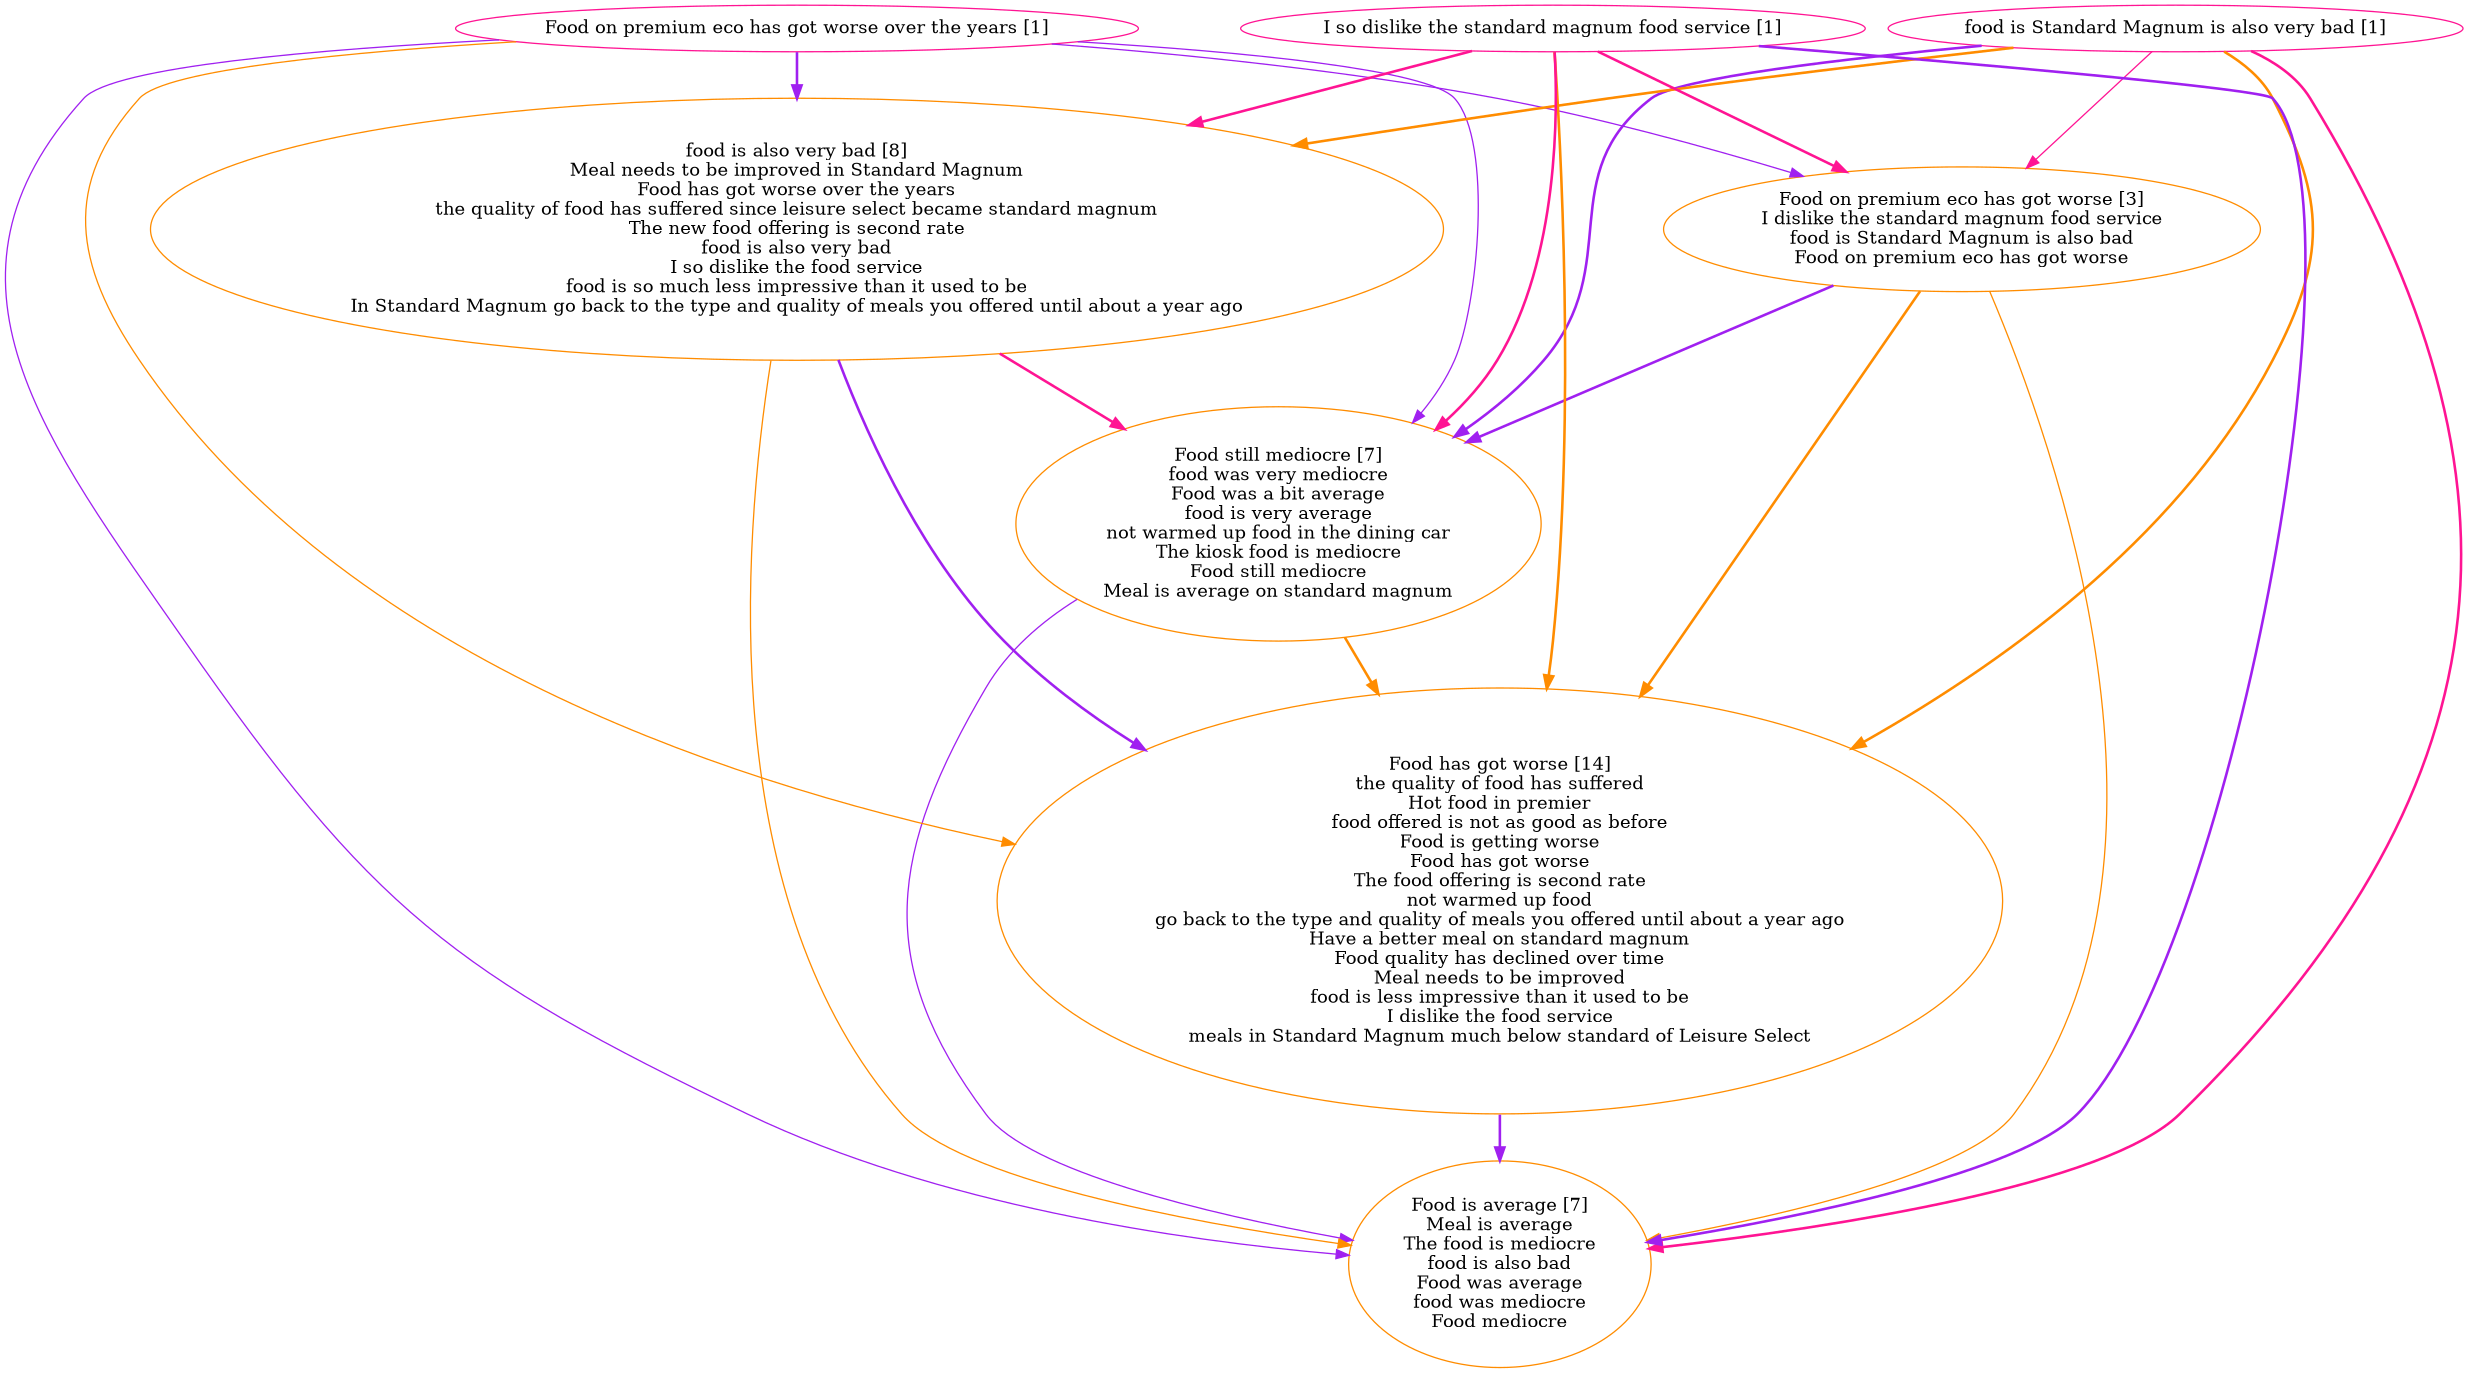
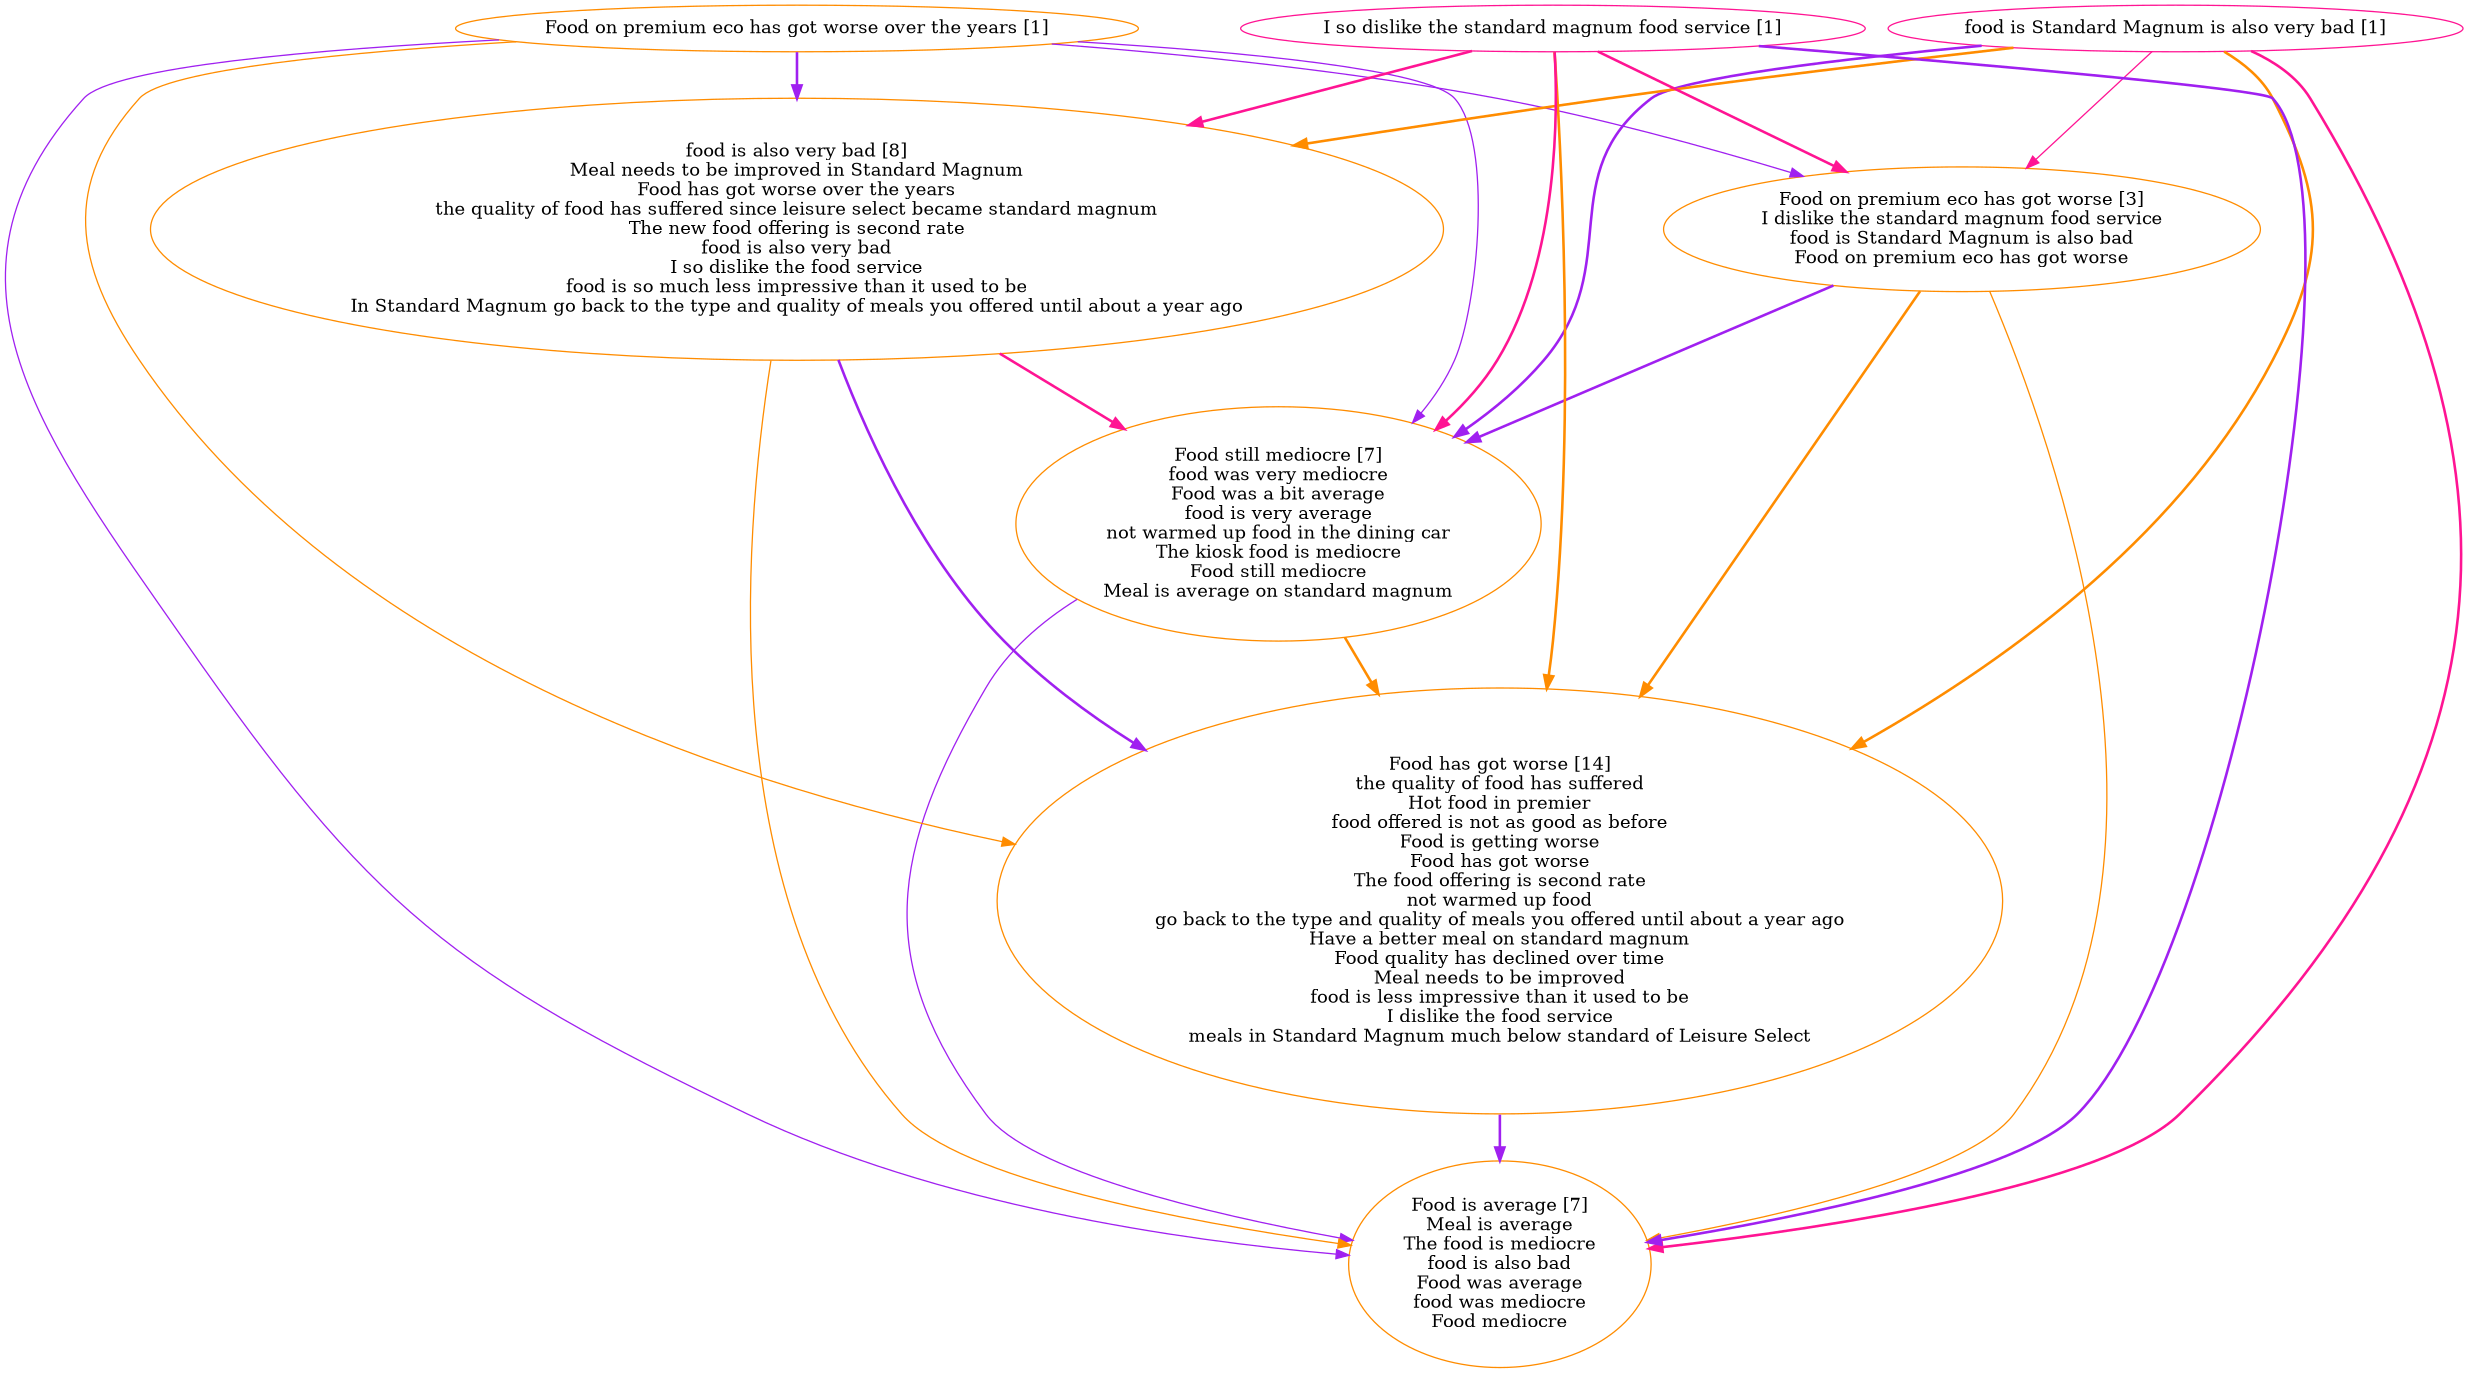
  digraph {
    node [color=darkorange]
    edge [color=purple style=bold]
    "Food has got worse [14]\nthe quality of food has suffered\nHot food in premier\nfood offered is not as good as before\nFood is getting worse\nFood has got worse\nThe food offering is second rate\nnot warmed up food\ngo back to the type and quality of meals you offered until about a year ago\nHave a better meal on standard magnum\nFood quality has declined over time\nMeal needs to be improved\nfood is less impressive than it used to be\nI dislike the food service\nmeals in Standard Magnum much below standard of Leisure Select"
    "Food is average [7]\nMeal is average\nThe food is mediocre\nfood is also bad\nFood was average\nfood was mediocre\nFood mediocre"
    "Food on premium eco has got worse [3]\nI dislike the standard magnum food service\nfood is Standard Magnum is also bad\nFood on premium eco has got worse"
    "Food still mediocre [7]\nfood was very mediocre\nFood was a bit average\nfood is very average\nnot warmed up food in the dining car\nThe kiosk food is mediocre\nFood still mediocre\nMeal is average on standard magnum"
    "food is also very bad [8]\nMeal needs to be improved in Standard Magnum\nFood has got worse over the years\nthe quality of food has suffered since leisure select became standard magnum\nThe new food offering is second rate\nfood is also very bad\nI so dislike the food service\nfood is so much less impressive than it used to be\nIn Standard Magnum go back to the type and quality of meals you offered until about a year ago"
-   "Food on premium eco has got worse over the years [1]" [color=deeppink]
+   "Food on premium eco has got worse over the years [1]"
    "food is Standard Magnum is also very bad [1]" [color=deeppink]
    "I so dislike the standard magnum food service [1]" [color=deeppink]
    "Food has got worse [14]\nthe quality of food has suffered\nHot food in premier\nfood offered is not as good as before\nFood is getting worse\nFood has got worse\nThe food offering is second rate\nnot warmed up food\ngo back to the type and quality of meals you offered until about a year ago\nHave a better meal on standard magnum\nFood quality has declined over time\nMeal needs to be improved\nfood is less impressive than it used to be\nI dislike the food service\nmeals in Standard Magnum much below standard of Leisure Select" -> "Food is average [7]\nMeal is average\nThe food is mediocre\nfood is also bad\nFood was average\nfood was mediocre\nFood mediocre"
    "Food on premium eco has got worse [3]\nI dislike the standard magnum food service\nfood is Standard Magnum is also bad\nFood on premium eco has got worse" -> "Food has got worse [14]\nthe quality of food has suffered\nHot food in premier\nfood offered is not as good as before\nFood is getting worse\nFood has got worse\nThe food offering is second rate\nnot warmed up food\ngo back to the type and quality of meals you offered until about a year ago\nHave a better meal on standard magnum\nFood quality has declined over time\nMeal needs to be improved\nfood is less impressive than it used to be\nI dislike the food service\nmeals in Standard Magnum much below standard of Leisure Select" [color=darkorange]
    "Food on premium eco has got worse [3]\nI dislike the standard magnum food service\nfood is Standard Magnum is also bad\nFood on premium eco has got worse" -> "Food is average [7]\nMeal is average\nThe food is mediocre\nfood is also bad\nFood was average\nfood was mediocre\nFood mediocre" [color=darkorange style=solid]
    "Food on premium eco has got worse [3]\nI dislike the standard magnum food service\nfood is Standard Magnum is also bad\nFood on premium eco has got worse" -> "Food still mediocre [7]\nfood was very mediocre\nFood was a bit average\nfood is very average\nnot warmed up food in the dining car\nThe kiosk food is mediocre\nFood still mediocre\nMeal is average on standard magnum"
    "Food still mediocre [7]\nfood was very mediocre\nFood was a bit average\nfood is very average\nnot warmed up food in the dining car\nThe kiosk food is mediocre\nFood still mediocre\nMeal is average on standard magnum" -> "Food has got worse [14]\nthe quality of food has suffered\nHot food in premier\nfood offered is not as good as before\nFood is getting worse\nFood has got worse\nThe food offering is second rate\nnot warmed up food\ngo back to the type and quality of meals you offered until about a year ago\nHave a better meal on standard magnum\nFood quality has declined over time\nMeal needs to be improved\nfood is less impressive than it used to be\nI dislike the food service\nmeals in Standard Magnum much below standard of Leisure Select" [color=darkorange]
    "Food still mediocre [7]\nfood was very mediocre\nFood was a bit average\nfood is very average\nnot warmed up food in the dining car\nThe kiosk food is mediocre\nFood still mediocre\nMeal is average on standard magnum" -> "Food is average [7]\nMeal is average\nThe food is mediocre\nfood is also bad\nFood was average\nfood was mediocre\nFood mediocre" [style=solid]
    "food is also very bad [8]\nMeal needs to be improved in Standard Magnum\nFood has got worse over the years\nthe quality of food has suffered since leisure select became standard magnum\nThe new food offering is second rate\nfood is also very bad\nI so dislike the food service\nfood is so much less impressive than it used to be\nIn Standard Magnum go back to the type and quality of meals you offered until about a year ago" -> "Food has got worse [14]\nthe quality of food has suffered\nHot food in premier\nfood offered is not as good as before\nFood is getting worse\nFood has got worse\nThe food offering is second rate\nnot warmed up food\ngo back to the type and quality of meals you offered until about a year ago\nHave a better meal on standard magnum\nFood quality has declined over time\nMeal needs to be improved\nfood is less impressive than it used to be\nI dislike the food service\nmeals in Standard Magnum much below standard of Leisure Select"
    "food is also very bad [8]\nMeal needs to be improved in Standard Magnum\nFood has got worse over the years\nthe quality of food has suffered since leisure select became standard magnum\nThe new food offering is second rate\nfood is also very bad\nI so dislike the food service\nfood is so much less impressive than it used to be\nIn Standard Magnum go back to the type and quality of meals you offered until about a year ago" -> "Food is average [7]\nMeal is average\nThe food is mediocre\nfood is also bad\nFood was average\nfood was mediocre\nFood mediocre" [color=darkorange style=solid]
    "food is also very bad [8]\nMeal needs to be improved in Standard Magnum\nFood has got worse over the years\nthe quality of food has suffered since leisure select became standard magnum\nThe new food offering is second rate\nfood is also very bad\nI so dislike the food service\nfood is so much less impressive than it used to be\nIn Standard Magnum go back to the type and quality of meals you offered until about a year ago" -> "Food still mediocre [7]\nfood was very mediocre\nFood was a bit average\nfood is very average\nnot warmed up food in the dining car\nThe kiosk food is mediocre\nFood still mediocre\nMeal is average on standard magnum" [color=deeppink]
    "Food on premium eco has got worse over the years [1]" -> "Food has got worse [14]\nthe quality of food has suffered\nHot food in premier\nfood offered is not as good as before\nFood is getting worse\nFood has got worse\nThe food offering is second rate\nnot warmed up food\ngo back to the type and quality of meals you offered until about a year ago\nHave a better meal on standard magnum\nFood quality has declined over time\nMeal needs to be improved\nfood is less impressive than it used to be\nI dislike the food service\nmeals in Standard Magnum much below standard of Leisure Select" [color=darkorange style=solid]
    "Food on premium eco has got worse over the years [1]" -> "Food is average [7]\nMeal is average\nThe food is mediocre\nfood is also bad\nFood was average\nfood was mediocre\nFood mediocre" [style=solid]
    "Food on premium eco has got worse over the years [1]" -> "Food on premium eco has got worse [3]\nI dislike the standard magnum food service\nfood is Standard Magnum is also bad\nFood on premium eco has got worse" [style=solid]
    "Food on premium eco has got worse over the years [1]" -> "Food still mediocre [7]\nfood was very mediocre\nFood was a bit average\nfood is very average\nnot warmed up food in the dining car\nThe kiosk food is mediocre\nFood still mediocre\nMeal is average on standard magnum" [style=solid]
    "Food on premium eco has got worse over the years [1]" -> "food is also very bad [8]\nMeal needs to be improved in Standard Magnum\nFood has got worse over the years\nthe quality of food has suffered since leisure select became standard magnum\nThe new food offering is second rate\nfood is also very bad\nI so dislike the food service\nfood is so much less impressive than it used to be\nIn Standard Magnum go back to the type and quality of meals you offered until about a year ago"
    "food is Standard Magnum is also very bad [1]" -> "Food has got worse [14]\nthe quality of food has suffered\nHot food in premier\nfood offered is not as good as before\nFood is getting worse\nFood has got worse\nThe food offering is second rate\nnot warmed up food\ngo back to the type and quality of meals you offered until about a year ago\nHave a better meal on standard magnum\nFood quality has declined over time\nMeal needs to be improved\nfood is less impressive than it used to be\nI dislike the food service\nmeals in Standard Magnum much below standard of Leisure Select" [color=darkorange]
    "food is Standard Magnum is also very bad [1]" -> "Food is average [7]\nMeal is average\nThe food is mediocre\nfood is also bad\nFood was average\nfood was mediocre\nFood mediocre" [color=deeppink]
    "food is Standard Magnum is also very bad [1]" -> "Food on premium eco has got worse [3]\nI dislike the standard magnum food service\nfood is Standard Magnum is also bad\nFood on premium eco has got worse" [color=deeppink style=solid]
    "food is Standard Magnum is also very bad [1]" -> "Food still mediocre [7]\nfood was very mediocre\nFood was a bit average\nfood is very average\nnot warmed up food in the dining car\nThe kiosk food is mediocre\nFood still mediocre\nMeal is average on standard magnum"
    "food is Standard Magnum is also very bad [1]" -> "food is also very bad [8]\nMeal needs to be improved in Standard Magnum\nFood has got worse over the years\nthe quality of food has suffered since leisure select became standard magnum\nThe new food offering is second rate\nfood is also very bad\nI so dislike the food service\nfood is so much less impressive than it used to be\nIn Standard Magnum go back to the type and quality of meals you offered until about a year ago" [color=darkorange]
    "I so dislike the standard magnum food service [1]" -> "Food has got worse [14]\nthe quality of food has suffered\nHot food in premier\nfood offered is not as good as before\nFood is getting worse\nFood has got worse\nThe food offering is second rate\nnot warmed up food\ngo back to the type and quality of meals you offered until about a year ago\nHave a better meal on standard magnum\nFood quality has declined over time\nMeal needs to be improved\nfood is less impressive than it used to be\nI dislike the food service\nmeals in Standard Magnum much below standard of Leisure Select" [color=darkorange]
    "I so dislike the standard magnum food service [1]" -> "Food is average [7]\nMeal is average\nThe food is mediocre\nfood is also bad\nFood was average\nfood was mediocre\nFood mediocre"
    "I so dislike the standard magnum food service [1]" -> "Food on premium eco has got worse [3]\nI dislike the standard magnum food service\nfood is Standard Magnum is also bad\nFood on premium eco has got worse" [color=deeppink]
    "I so dislike the standard magnum food service [1]" -> "Food still mediocre [7]\nfood was very mediocre\nFood was a bit average\nfood is very average\nnot warmed up food in the dining car\nThe kiosk food is mediocre\nFood still mediocre\nMeal is average on standard magnum" [color=deeppink]
    "I so dislike the standard magnum food service [1]" -> "food is also very bad [8]\nMeal needs to be improved in Standard Magnum\nFood has got worse over the years\nthe quality of food has suffered since leisure select became standard magnum\nThe new food offering is second rate\nfood is also very bad\nI so dislike the food service\nfood is so much less impressive than it used to be\nIn Standard Magnum go back to the type and quality of meals you offered until about a year ago" [color=deeppink]
  }
